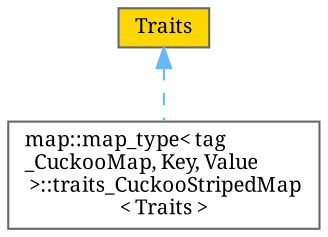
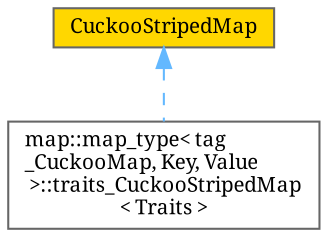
  digraph {
    fontname="Noto Serif"
    node [color=gray40 fontname="Noto Serif" fontsize=10 shape=box style=filled]
    n1 [fillcolor=white fontcolor=black height=0.2 label="map::map_type\< tag\l_CuckooMap, Key, Value\l \>::traits_CuckooStripedMap\l\< Traits \>" width=0.4]
-   n2 [fillcolor=gold height=0.2 label=Traits width=0.4]
+   n2 [fillcolor=gold height=0.2 label=CuckooStripedMap width=0.4]
    n2 -> n1 [color=steelblue1 dir=back fontname="Noto Serif" fontsize=10 labelfontname=Helvetica labelfontsize=10 style=dashed]
  }
